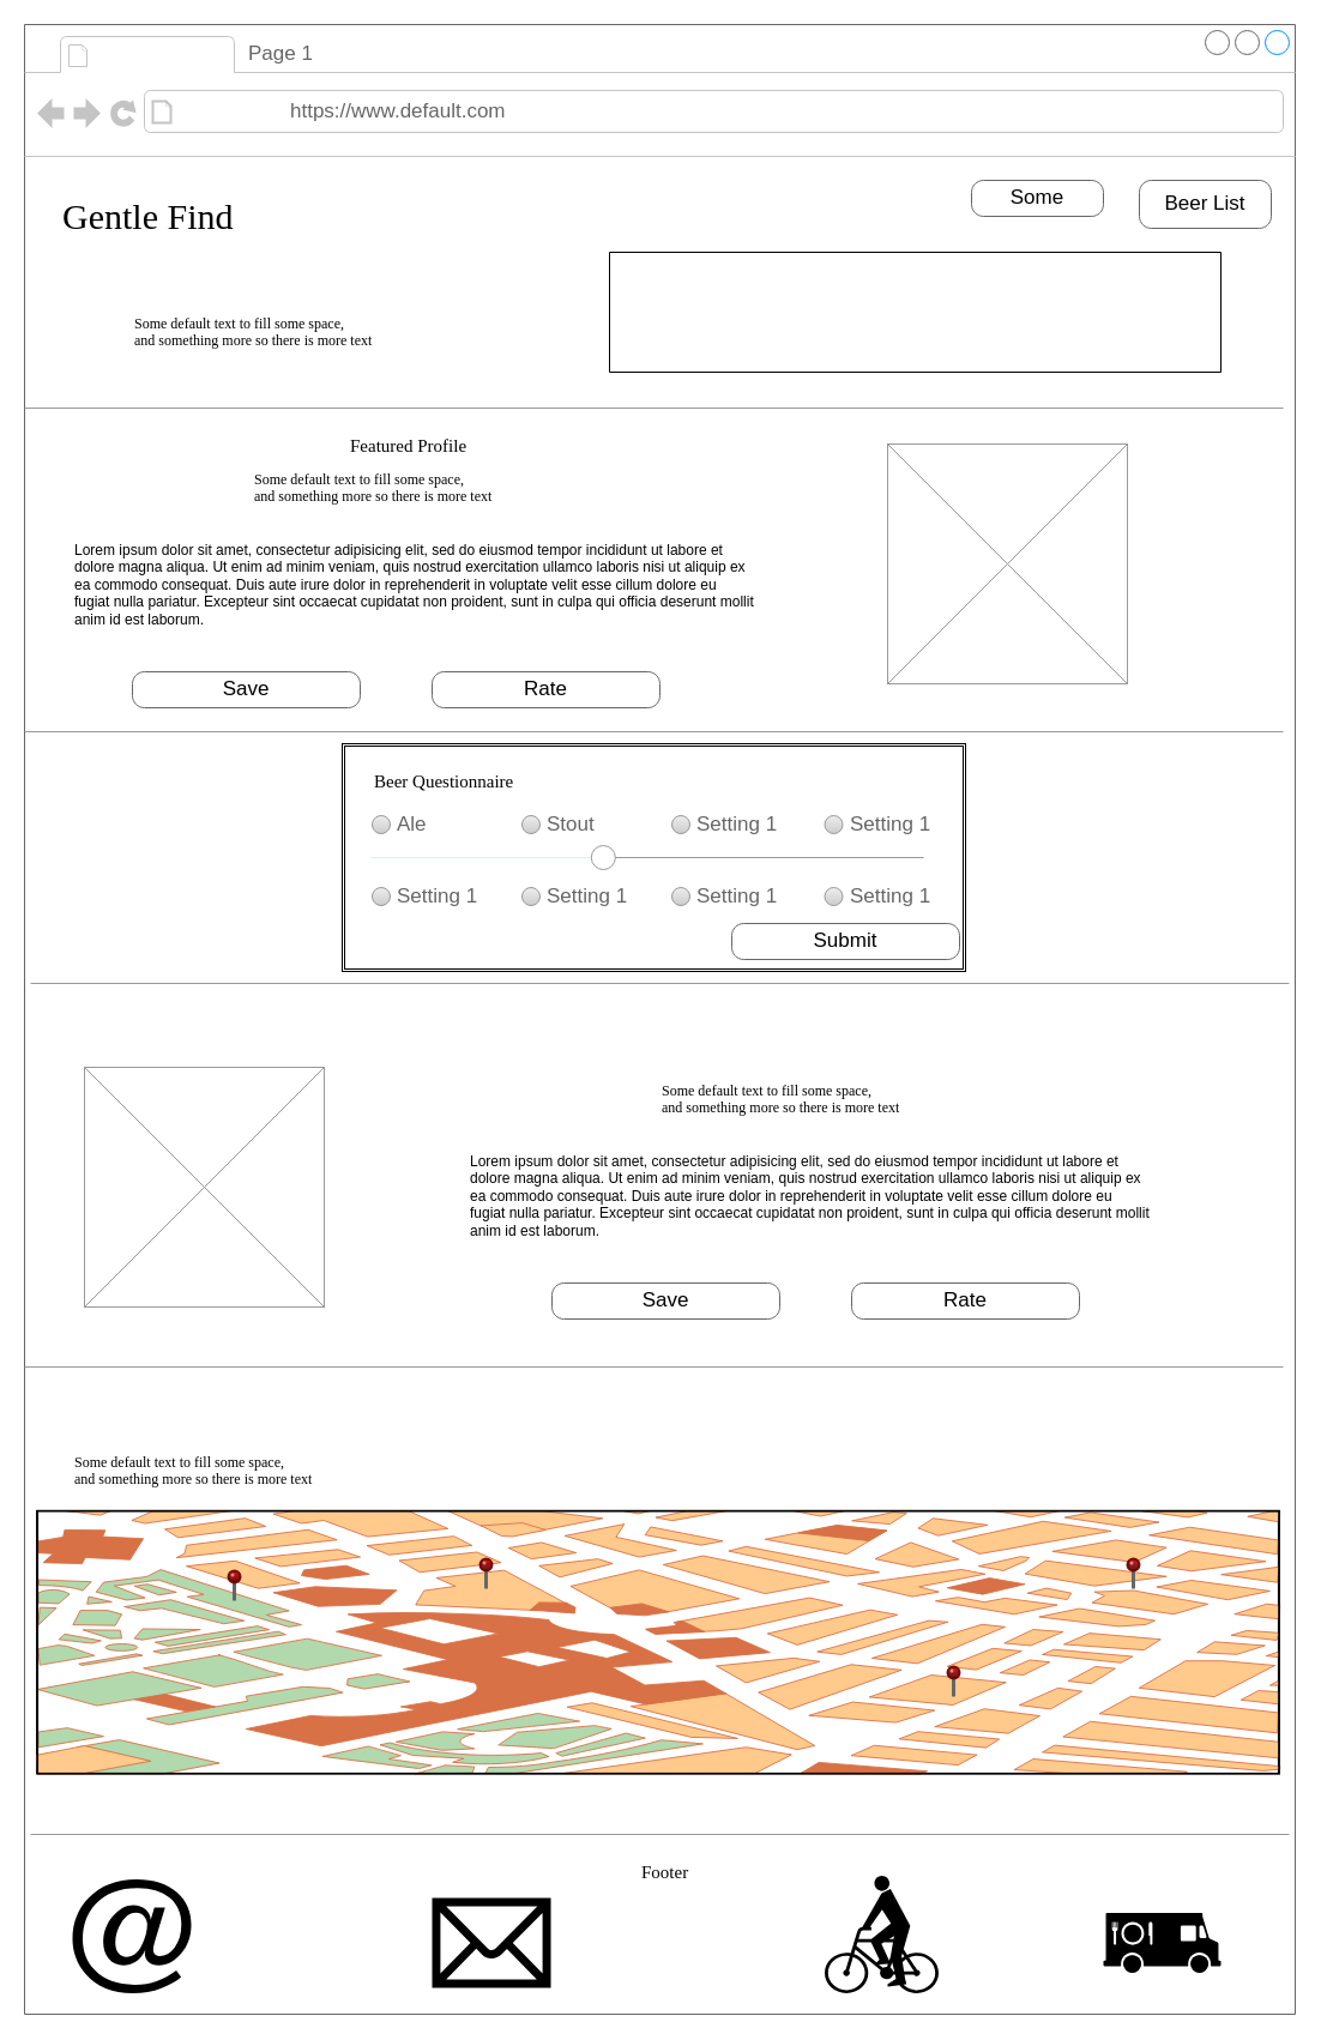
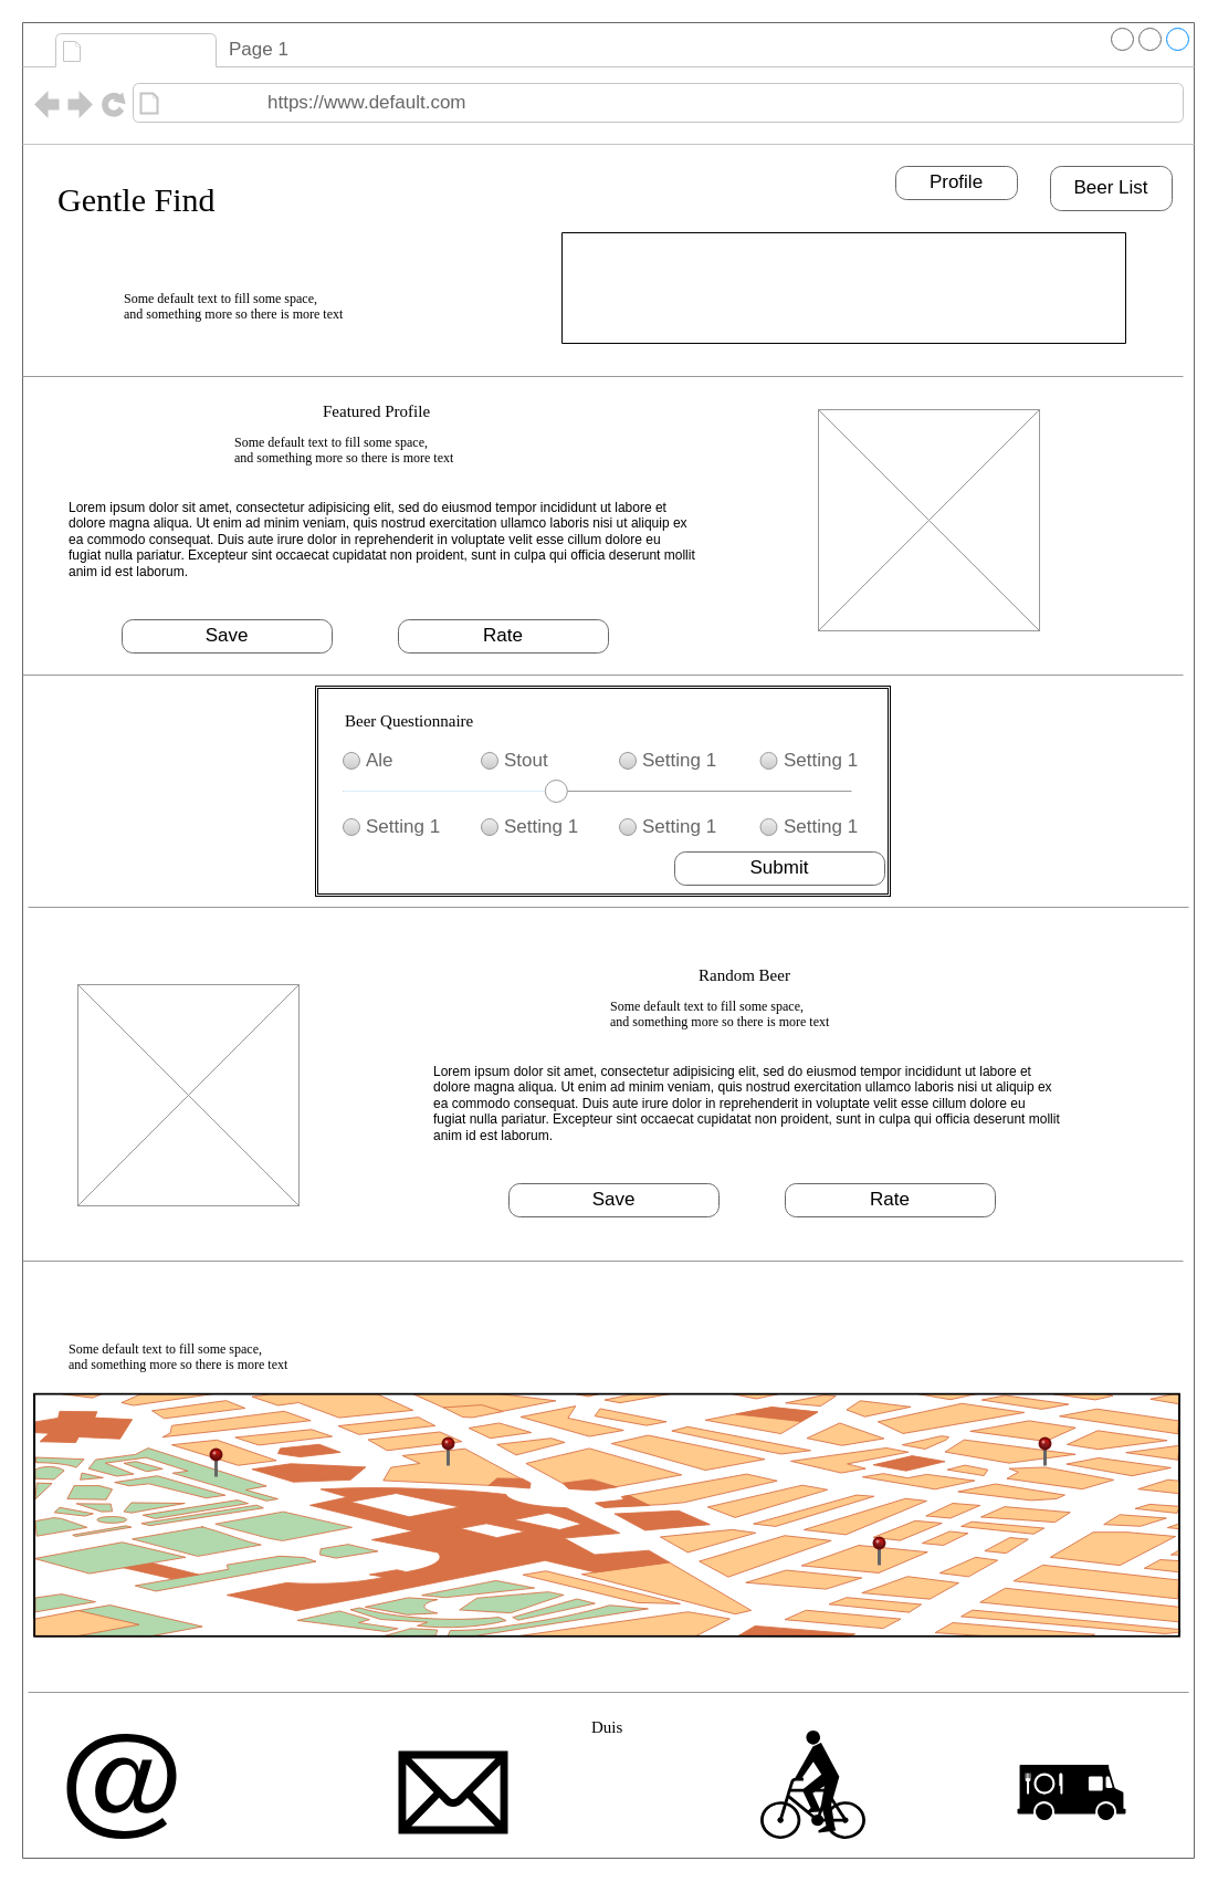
  <mxCell id="0" />
  <mxCell id="1" parent="0" />
  <mxCell id="2" value="" style="strokeWidth=1;shadow=0;dashed=0;align=center;html=1;shape=mxgraph.mockup.containers.browserWindow;rSize=0;strokeColor=#666666;mainText=,;recursiveResize=0;rounded=0;labelBackgroundColor=none;fontFamily=Verdana;fontSize=12" parent="1" vertex="1"><mxGeometry x="20" y="20" width="1060" height="1660" as="geometry" /></mxCell>
  <mxCell id="3" value="Page 1" style="strokeWidth=1;shadow=0;dashed=0;align=center;html=1;shape=mxgraph.mockup.containers.anchor;fontSize=17;fontColor=#666666;align=left;" parent="2" vertex="1"><mxGeometry x="185" y="12" width="110" height="26" as="geometry" /></mxCell>
  <mxCell id="4" value="https://www.default.com" style="strokeWidth=1;shadow=0;dashed=0;align=center;html=1;shape=mxgraph.mockup.containers.anchor;rSize=0;fontSize=17;fontColor=#666666;align=left;" parent="2" vertex="1"><mxGeometry x="220" y="60" width="250" height="26" as="geometry" /></mxCell>
  <mxCell id="5" value="Gentle Find" style="text;html=1;points=[];align=left;verticalAlign=top;spacingTop=-4;fontSize=30;fontFamily=Verdana" parent="2" vertex="1"><mxGeometry x="30" y="140" width="340" height="50" as="geometry" /></mxCell>
  <mxCell id="6" value="Some default text to fill some space, and&amp;nbsp;&lt;span&gt;something more so there is more text&lt;/span&gt;" style="text;html=1;points=[];align=left;verticalAlign=top;spacingTop=-4;fontSize=12;fontFamily=Verdana;whiteSpace=wrap;" parent="2" vertex="1"><mxGeometry x="90" y="240" width="240" height="40" as="geometry" /></mxCell>
  <mxCell id="7" value="" style="verticalLabelPosition=bottom;shadow=0;dashed=0;align=center;html=1;verticalAlign=top;strokeWidth=1;shape=mxgraph.mockup.markup.line;strokeColor=#999999;rounded=0;labelBackgroundColor=none;fillColor=#ffffff;fontFamily=Verdana;fontSize=12;fontColor=#000000;" parent="2" vertex="1"><mxGeometry y="310" width="1050" height="20" as="geometry" /></mxCell>
  <mxCell id="8" value="Featured Profile" style="text;html=1;points=[];align=left;verticalAlign=top;spacingTop=-4;fontSize=15;fontFamily=Verdana" parent="2" vertex="1"><mxGeometry x="270" y="340" width="170" height="30" as="geometry" /></mxCell>
  <mxCell id="9" value="Lorem ipsum dolor sit amet, consectetur adipisicing elit, sed do eiusmod tempor incididunt ut labore et dolore magna aliqua. Ut enim ad minim veniam, quis nostrud exercitation ullamco laboris nisi ut aliquip ex ea commodo consequat. Duis aute irure dolor in reprehenderit in voluptate velit esse cillum dolore eu fugiat nulla pariatur. Excepteur sint occaecat cupidatat non proident, sunt in culpa qui officia deserunt mollit anim id est laborum.&lt;br&gt;" style="text;spacingTop=-5;whiteSpace=wrap;html=1;align=left;fontSize=12;fontFamily=Helvetica;fillColor=none;strokeColor=none;rounded=0;shadow=1;labelBackgroundColor=none;" parent="2" vertex="1"><mxGeometry x="40" y="430" width="570" height="80" as="geometry" /></mxCell>
  <mxCell id="10" value="Save" style="strokeWidth=1;shadow=0;dashed=0;align=center;html=1;shape=mxgraph.mockup.buttons.button;strokeColor=#666666;mainText=;buttonStyle=round;fontSize=17;fontStyle=0;fillColor=none;whiteSpace=wrap;rounded=0;labelBackgroundColor=none;" parent="2" vertex="1"><mxGeometry x="90" y="540" width="190" height="30" as="geometry" /></mxCell>
  <mxCell id="11" value="Rate" style="strokeWidth=1;shadow=0;dashed=0;align=center;html=1;shape=mxgraph.mockup.buttons.button;strokeColor=#666666;mainText=;buttonStyle=round;fontSize=17;fontStyle=0;fillColor=none;whiteSpace=wrap;rounded=0;labelBackgroundColor=none;" parent="2" vertex="1"><mxGeometry x="340" y="540" width="190" height="30" as="geometry" /></mxCell>
  <mxCell id="12" value="" style="verticalLabelPosition=bottom;shadow=0;dashed=0;align=center;html=1;verticalAlign=top;strokeWidth=1;shape=mxgraph.mockup.markup.line;strokeColor=#999999;rounded=0;labelBackgroundColor=none;fillColor=#ffffff;fontFamily=Verdana;fontSize=12;fontColor=#000000;" parent="2" vertex="1"><mxGeometry y="580" width="1050" height="20" as="geometry" /></mxCell>
  <mxCell id="13" value="" style="verticalLabelPosition=bottom;shadow=0;dashed=0;align=center;html=1;verticalAlign=top;strokeWidth=1;shape=mxgraph.mockup.graphics.simpleIcon;strokeColor=#999999;fillColor=#ffffff;rounded=0;labelBackgroundColor=none;fontFamily=Verdana;fontSize=12;fontColor=#000000;" parent="2" vertex="1"><mxGeometry x="50" y="870" width="200" height="200" as="geometry" /></mxCell>
  <mxCell id="14" value="Some default text to fill some space, and&amp;nbsp;&lt;span&gt;something more so there is more text&lt;/span&gt;" style="text;html=1;points=[];align=left;verticalAlign=top;spacingTop=-4;fontSize=12;fontFamily=Verdana;whiteSpace=wrap;" parent="2" vertex="1"><mxGeometry x="190" y="370" width="240" height="40" as="geometry" /></mxCell>
  <mxCell id="15" value="" style="verticalLabelPosition=bottom;shadow=0;dashed=0;align=center;html=1;verticalAlign=top;strokeWidth=1;shape=mxgraph.mockup.graphics.simpleIcon;strokeColor=#999999;fillColor=#ffffff;rounded=0;labelBackgroundColor=none;fontFamily=Verdana;fontSize=12;fontColor=#000000;" parent="2" vertex="1"><mxGeometry x="720" y="350" width="200" height="200" as="geometry" /></mxCell>
+ <mxCell id="16" value="Random Beer" style="text;html=1;points=[];align=left;verticalAlign=top;spacingTop=-4;fontSize=15;fontFamily=Verdana" parent="2" vertex="1"><mxGeometry x="610" y="850" width="170" height="30" as="geometry" /></mxCell>
  <mxCell id="17" value="Lorem ipsum dolor sit amet, consectetur adipisicing elit, sed do eiusmod tempor incididunt ut labore et dolore magna aliqua. Ut enim ad minim veniam, quis nostrud exercitation ullamco laboris nisi ut aliquip ex ea commodo consequat. Duis aute irure dolor in reprehenderit in voluptate velit esse cillum dolore eu fugiat nulla pariatur. Excepteur sint occaecat cupidatat non proident, sunt in culpa qui officia deserunt mollit anim id est laborum.&lt;br&gt;" style="text;spacingTop=-5;whiteSpace=wrap;html=1;align=left;fontSize=12;fontFamily=Helvetica;fillColor=none;strokeColor=none;rounded=0;shadow=1;labelBackgroundColor=none;" parent="2" vertex="1"><mxGeometry x="370" y="940" width="570" height="80" as="geometry" /></mxCell>
  <mxCell id="18" value="Save" style="strokeWidth=1;shadow=0;dashed=0;align=center;html=1;shape=mxgraph.mockup.buttons.button;strokeColor=#666666;mainText=;buttonStyle=round;fontSize=17;fontStyle=0;fillColor=none;whiteSpace=wrap;rounded=0;labelBackgroundColor=none;" parent="2" vertex="1"><mxGeometry x="440" y="1050" width="190" height="30" as="geometry" /></mxCell>
  <mxCell id="19" value="Rate" style="strokeWidth=1;shadow=0;dashed=0;align=center;html=1;shape=mxgraph.mockup.buttons.button;strokeColor=#666666;mainText=;buttonStyle=round;fontSize=17;fontStyle=0;fillColor=none;whiteSpace=wrap;rounded=0;labelBackgroundColor=none;" parent="2" vertex="1"><mxGeometry x="690" y="1050" width="190" height="30" as="geometry" /></mxCell>
  <mxCell id="20" value="Some default text to fill some space, and&amp;nbsp;&lt;span&gt;something more so there is more text&lt;/span&gt;" style="text;html=1;points=[];align=left;verticalAlign=top;spacingTop=-4;fontSize=12;fontFamily=Verdana;whiteSpace=wrap;" parent="2" vertex="1"><mxGeometry x="530" y="880" width="240" height="40" as="geometry" /></mxCell>
  <mxCell id="21" value="" style="verticalLabelPosition=bottom;shadow=0;dashed=0;align=center;html=1;verticalAlign=top;strokeWidth=1;shape=mxgraph.mockup.markup.line;strokeColor=#999999;rounded=0;labelBackgroundColor=none;fillColor=#ffffff;fontFamily=Verdana;fontSize=12;fontColor=#000000;" parent="2" vertex="1"><mxGeometry y="1110" width="1050" height="20" as="geometry" /></mxCell>
  <mxCell id="22" value="" style="verticalLabelPosition=bottom;shadow=0;dashed=0;align=center;html=1;verticalAlign=top;strokeWidth=1;shape=mxgraph.mockup.markup.line;strokeColor=#999999;rounded=0;labelBackgroundColor=none;fillColor=#ffffff;fontFamily=Verdana;fontSize=12;fontColor=#000000;" parent="2" vertex="1"><mxGeometry x="5" y="790" width="1050" height="20" as="geometry" /></mxCell>
  <mxCell id="23" value="" style="shape=ext;double=1;rounded=0;whiteSpace=wrap;html=1;" parent="2" vertex="1"><mxGeometry x="265" y="600" width="520" height="190" as="geometry" /></mxCell>
  <mxCell id="24" value="Beer Questionnaire" style="text;html=1;points=[];align=left;verticalAlign=top;spacingTop=-4;fontSize=15;fontFamily=Verdana" parent="2" vertex="1"><mxGeometry x="290" y="620" width="170" height="30" as="geometry" /></mxCell>
  <mxCell id="25" value="" style="verticalLabelPosition=bottom;shadow=0;dashed=0;align=center;html=1;verticalAlign=top;strokeWidth=1;shape=mxgraph.mockup.forms.horSlider;strokeColor=#999999;sliderStyle=basic;sliderPos=41.739;handleStyle=circle;fillColor2=#ddeeff;" parent="2" vertex="1"><mxGeometry x="290" y="690" width="460" height="10" as="geometry" /></mxCell>
  <mxCell id="26" value="Ale" style="shape=ellipse;fillColor=#eeeeee;strokeColor=#999999;gradientColor=#cccccc;html=1;align=left;spacingLeft=4;fontSize=17;fontColor=#666666;labelPosition=right;shadow=0;" parent="2" vertex="1"><mxGeometry x="290" y="660" width="15" height="15" as="geometry" /></mxCell>
  <mxCell id="27" value="Stout" style="shape=ellipse;fillColor=#eeeeee;strokeColor=#999999;gradientColor=#cccccc;html=1;align=left;spacingLeft=4;fontSize=17;fontColor=#666666;labelPosition=right;shadow=0;" parent="2" vertex="1"><mxGeometry x="415" y="660" width="15" height="15" as="geometry" /></mxCell>
  <mxCell id="28" value="Setting 1" style="shape=ellipse;fillColor=#eeeeee;strokeColor=#999999;gradientColor=#cccccc;html=1;align=left;spacingLeft=4;fontSize=17;fontColor=#666666;labelPosition=right;shadow=0;" parent="2" vertex="1"><mxGeometry x="540" y="660" width="15" height="15" as="geometry" /></mxCell>
  <mxCell id="29" value="Setting 1" style="shape=ellipse;fillColor=#eeeeee;strokeColor=#999999;gradientColor=#cccccc;html=1;align=left;spacingLeft=4;fontSize=17;fontColor=#666666;labelPosition=right;shadow=0;" parent="2" vertex="1"><mxGeometry x="667.5" y="660" width="15" height="15" as="geometry" /></mxCell>
  <mxCell id="30" value="Setting 1" style="shape=ellipse;fillColor=#eeeeee;strokeColor=#999999;gradientColor=#cccccc;html=1;align=left;spacingLeft=4;fontSize=17;fontColor=#666666;labelPosition=right;shadow=0;" parent="2" vertex="1"><mxGeometry x="290" y="720" width="15" height="15" as="geometry" /></mxCell>
  <mxCell id="31" value="Setting 1" style="shape=ellipse;fillColor=#eeeeee;strokeColor=#999999;gradientColor=#cccccc;html=1;align=left;spacingLeft=4;fontSize=17;fontColor=#666666;labelPosition=right;shadow=0;" parent="2" vertex="1"><mxGeometry x="415" y="720" width="15" height="15" as="geometry" /></mxCell>
  <mxCell id="32" value="Setting 1" style="shape=ellipse;fillColor=#eeeeee;strokeColor=#999999;gradientColor=#cccccc;html=1;align=left;spacingLeft=4;fontSize=17;fontColor=#666666;labelPosition=right;shadow=0;" parent="2" vertex="1"><mxGeometry x="540" y="720" width="15" height="15" as="geometry" /></mxCell>
  <mxCell id="33" value="Setting 1" style="shape=ellipse;fillColor=#eeeeee;strokeColor=#999999;gradientColor=#cccccc;html=1;align=left;spacingLeft=4;fontSize=17;fontColor=#666666;labelPosition=right;shadow=0;" parent="2" vertex="1"><mxGeometry x="667.5" y="720" width="15" height="15" as="geometry" /></mxCell>
  <mxCell id="34" value="Some default text to fill some space, and&amp;nbsp;&lt;span&gt;something more so there is more text&lt;/span&gt;" style="text;html=1;points=[];align=left;verticalAlign=top;spacingTop=-4;fontSize=12;fontFamily=Verdana;whiteSpace=wrap;" parent="2" vertex="1"><mxGeometry x="40" y="1190" width="240" height="40" as="geometry" /></mxCell>
  <mxCell id="35" value="" style="verticalLabelPosition=bottom;shadow=0;dashed=0;align=center;html=1;verticalAlign=top;strokeWidth=1;shape=mxgraph.mockup.misc.map;" parent="2" vertex="1"><mxGeometry x="10" y="1240" width="1040" height="220" as="geometry" /></mxCell>
  <mxCell id="36" value="" style="verticalLabelPosition=top;shadow=0;dashed=0;align=center;html=1;verticalAlign=bottom;strokeWidth=1;shape=mxgraph.mockup.misc.pin;fillColor2=#dd0000;fillColor3=#440000;strokeColor=#660000;" parent="2" vertex="1"><mxGeometry x="170" y="1290" width="10" height="25" as="geometry" /></mxCell>
  <mxCell id="37" value="" style="verticalLabelPosition=top;shadow=0;dashed=0;align=center;html=1;verticalAlign=bottom;strokeWidth=1;shape=mxgraph.mockup.misc.pin;fillColor2=#dd0000;fillColor3=#440000;strokeColor=#660000;" parent="2" vertex="1"><mxGeometry x="920" y="1280" width="10" height="25" as="geometry" /></mxCell>
  <mxCell id="38" value="" style="verticalLabelPosition=top;shadow=0;dashed=0;align=center;html=1;verticalAlign=bottom;strokeWidth=1;shape=mxgraph.mockup.misc.pin;fillColor2=#dd0000;fillColor3=#440000;strokeColor=#660000;" parent="2" vertex="1"><mxGeometry x="770" y="1370" width="10" height="25" as="geometry" /></mxCell>
  <mxCell id="39" value="" style="verticalLabelPosition=top;shadow=0;dashed=0;align=center;html=1;verticalAlign=bottom;strokeWidth=1;shape=mxgraph.mockup.misc.pin;fillColor2=#dd0000;fillColor3=#440000;strokeColor=#660000;" parent="2" vertex="1"><mxGeometry x="380" y="1280" width="10" height="25" as="geometry" /></mxCell>
  <mxCell id="40" value="" style="verticalLabelPosition=bottom;shadow=0;dashed=0;align=center;html=1;verticalAlign=top;strokeWidth=1;shape=mxgraph.mockup.markup.line;strokeColor=#999999;rounded=0;labelBackgroundColor=none;fillColor=#ffffff;fontFamily=Verdana;fontSize=12;fontColor=#000000;" parent="2" vertex="1"><mxGeometry x="5" y="1500" width="1050" height="20" as="geometry" /></mxCell>
- <mxCell id="41" value="Footer" style="text;html=1;points=[];align=left;verticalAlign=top;spacingTop=-4;fontSize=15;fontFamily=Verdana" parent="2" vertex="1"><mxGeometry x="512.5" y="1530" width="170" height="30" as="geometry" /></mxCell>
+ <mxCell id="41" value="Duis" style="text;html=1;points=[];align=left;verticalAlign=top;spacingTop=-4;fontSize=15;fontFamily=Verdana" parent="2" vertex="1"><mxGeometry x="512.5" y="1530" width="170" height="30" as="geometry" /></mxCell>
  <mxCell id="42" value="" style="shape=mxgraph.signs.food.food_truck;html=1;pointerEvents=1;fillColor=#000000;strokeColor=none;verticalLabelPosition=bottom;verticalAlign=top;align=center;" parent="2" vertex="1"><mxGeometry x="900" y="1575.5" width="98" height="50" as="geometry" /></mxCell>
  <mxCell id="43" value="" style="shape=mxgraph.signs.transportation.bicycler;html=1;pointerEvents=1;fillColor=#000000;strokeColor=none;verticalLabelPosition=bottom;verticalAlign=top;align=center;" parent="2" vertex="1"><mxGeometry x="667.5" y="1544.5" width="95" height="98" as="geometry" /></mxCell>
  <mxCell id="44" value="" style="shape=mxgraph.signs.tech.mail;html=1;pointerEvents=1;fillColor=#000000;strokeColor=none;verticalLabelPosition=bottom;verticalAlign=top;align=center;" parent="2" vertex="1"><mxGeometry x="340" y="1563" width="99" height="75" as="geometry" /></mxCell>
  <mxCell id="45" value="" style="shape=mxgraph.signs.tech.at_2;html=1;pointerEvents=1;fillColor=#000000;strokeColor=none;verticalLabelPosition=bottom;verticalAlign=top;align=center;" parent="2" vertex="1"><mxGeometry x="40" y="1547.5" width="99" height="95" as="geometry" /></mxCell>
- <mxCell id="46" value="Some" style="strokeWidth=1;shadow=0;dashed=0;align=center;html=1;shape=mxgraph.mockup.buttons.button;strokeColor=#666666;mainText=;buttonStyle=round;fontSize=17;fontStyle=0;fillColor=none;whiteSpace=wrap;rounded=0;labelBackgroundColor=none;" parent="2" vertex="1"><mxGeometry x="790" y="130" width="110" height="30" as="geometry" /></mxCell>
+ <mxCell id="46" value="Profile" style="strokeWidth=1;shadow=0;dashed=0;align=center;html=1;shape=mxgraph.mockup.buttons.button;strokeColor=#666666;mainText=;buttonStyle=round;fontSize=17;fontStyle=0;fillColor=none;whiteSpace=wrap;rounded=0;labelBackgroundColor=none;" parent="2" vertex="1"><mxGeometry x="790" y="130" width="110" height="30" as="geometry" /></mxCell>
  <mxCell id="47" value="Beer List" style="strokeWidth=1;shadow=0;dashed=0;align=center;html=1;shape=mxgraph.mockup.buttons.button;strokeColor=#666666;mainText=;buttonStyle=round;fontSize=17;fontStyle=0;fillColor=none;whiteSpace=wrap;rounded=0;labelBackgroundColor=none;" parent="2" vertex="1"><mxGeometry x="930" y="130" width="110" height="40" as="geometry" /></mxCell>
  <mxCell id="48" value="Submit" style="strokeWidth=1;shadow=0;dashed=0;align=center;html=1;shape=mxgraph.mockup.buttons.button;strokeColor=#666666;mainText=;buttonStyle=round;fontSize=17;fontStyle=0;fillColor=none;whiteSpace=wrap;rounded=0;labelBackgroundColor=none;" parent="2" vertex="1"><mxGeometry x="590" y="750" width="190" height="30" as="geometry" /></mxCell>
  <mxCell id="49" value="" style="swimlane;startSize=0;" vertex="1" parent="2"><mxGeometry x="488" y="190" width="510" height="100" as="geometry" /></mxCell>
